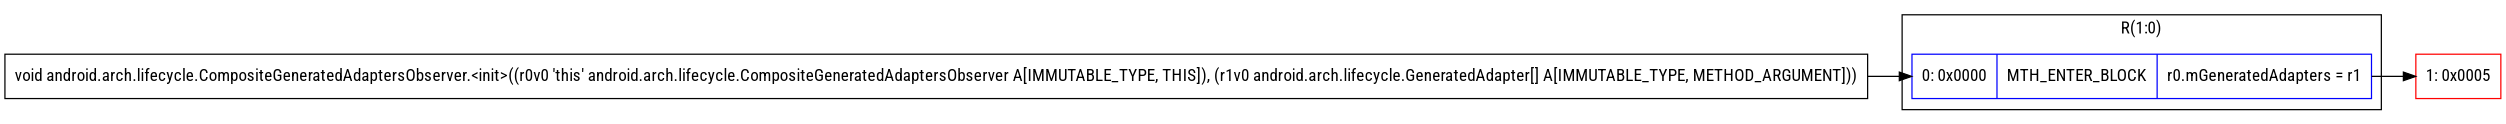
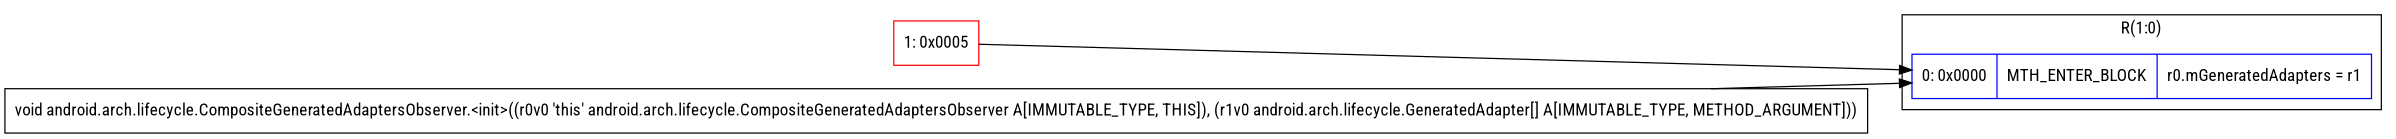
  digraph {
    rankdir=LR
    fontname="Roboto Condensed"
    node [shape=record fontname="Roboto Condensed"]
    edge [fontname="Roboto Condensed"]
    n1 [color=blue label="{0\:\ 0x0000|MTH_ENTER_BLOCK\l|r0.mGeneratedAdapters = r1\l}"]
    n2 [color=red label="{1\:\ 0x0005}"]
    n3 [label="{void android.arch.lifecycle.CompositeGeneratedAdaptersObserver.\<init\>((r0v0 'this' android.arch.lifecycle.CompositeGeneratedAdaptersObserver A[IMMUTABLE_TYPE, THIS]), (r1v0 android.arch.lifecycle.GeneratedAdapter[] A[IMMUTABLE_TYPE, METHOD_ARGUMENT])) }"]
    subgraph cluster_1 {
      label="R(1:0)"
      n1
    }
-   n1 -> n2
+   n2 -> n1
    n3 -> n1
  }
